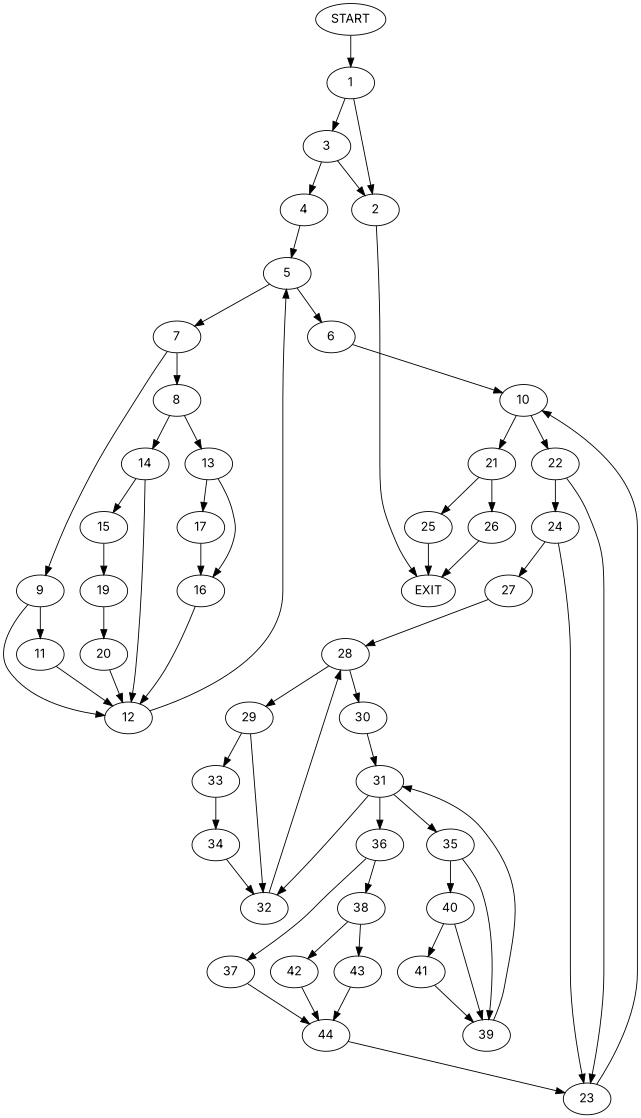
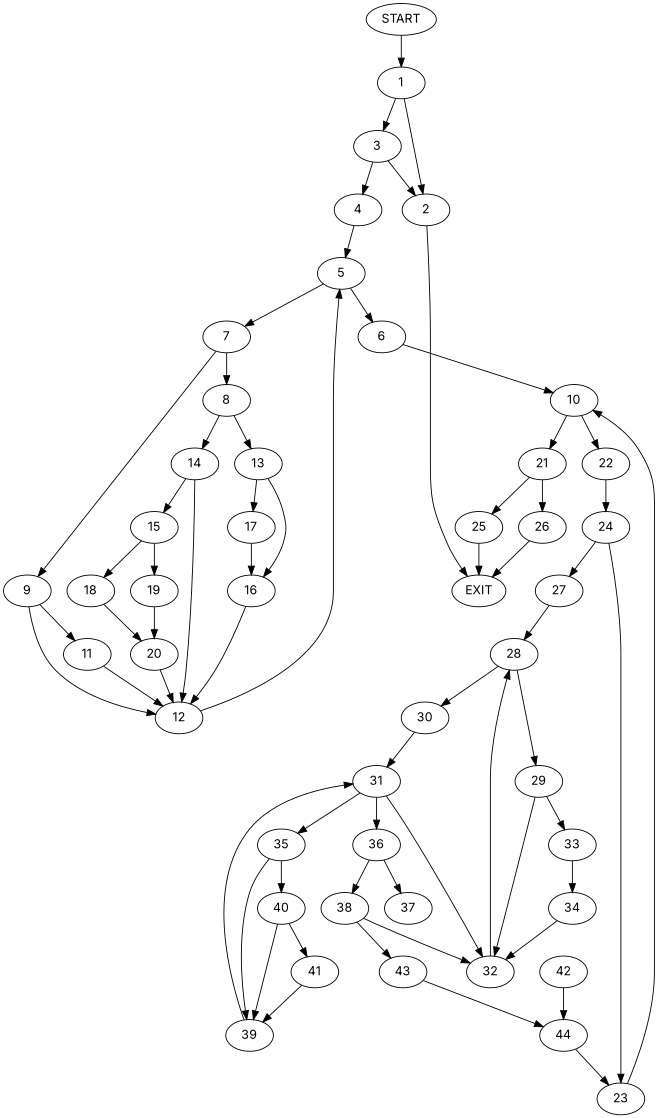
  digraph {
    fontname=Inter
    node [fontname=Inter]
    edge [fontname=Inter]
    n1 [label=START]
    1
    2
    3
    n5 [label=EXIT]
    4
    5
    6
    7
    10
    8
    9
    21
    22
    13
    14
    11
    12
    16
    17
    15
    25
    26
    23
    24
+   18
    19
    20
    27
    28
    29
    30
    32
    33
    31
    34
    35
    36
    39
    40
    37
    38
    41
    44
    42
    43
    n1 -> 1
    1 -> 2
    1 -> 3
    2 -> n5
    3 -> 2
    3 -> 4
    4 -> 5
    5 -> 6
    5 -> 7
    6 -> 10
    7 -> 8
    7 -> 9
    10 -> 21
    10 -> 22
    8 -> 13
    8 -> 14
    9 -> 11
    9 -> 12
    21 -> 25
    21 -> 26
-   22 -> 23
    22 -> 24
    13 -> 16
    13 -> 17
    14 -> 12
    14 -> 15
    11 -> 12
    12 -> 5
    16 -> 12
    17 -> 16
+   15 -> 18
    15 -> 19
    25 -> n5
    26 -> n5
    23 -> 10
    24 -> 23
    24 -> 27
+   18 -> 20
    19 -> 20
    20 -> 12
    27 -> 28
    28 -> 29
    28 -> 30
    29 -> 32
    29 -> 33
    30 -> 31
    32 -> 28
    33 -> 34
    31 -> 32
    31 -> 35
    31 -> 36
    34 -> 32
    35 -> 39
    35 -> 40
    36 -> 37
    36 -> 38
    39 -> 31
    40 -> 39
    40 -> 41
-   37 -> 44
-   38 -> 42
+   38 -> 32
    38 -> 43
    41 -> 39
    44 -> 23
    42 -> 44
    43 -> 44
  }
